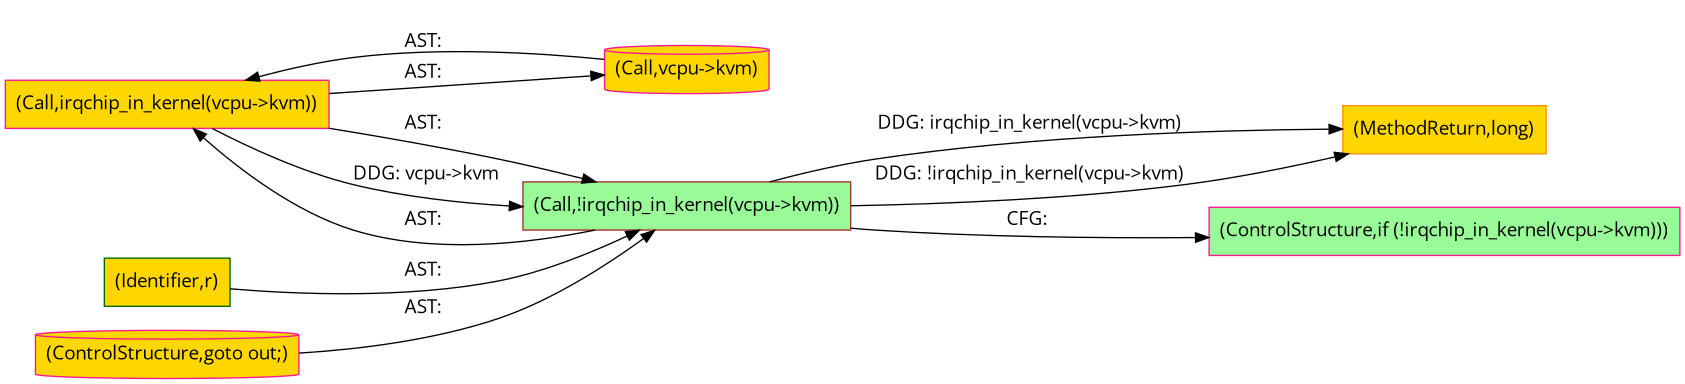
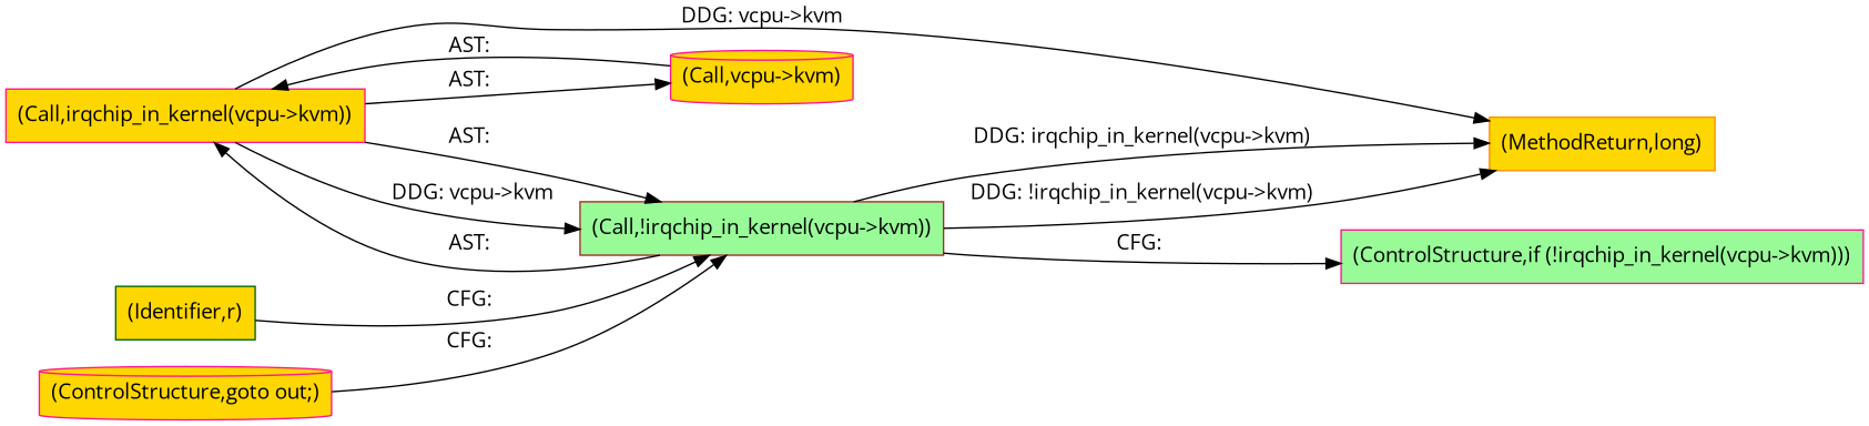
  digraph {
    fontname="Open Sans"
    rankdir=LR
    node [color=deeppink fillcolor=gold fontname="Open Sans" shape=box style=filled]
    edge [fontname="Open Sans"]
    n1 [label="(Call,irqchip_in_kernel(vcpu->kvm))"]
    n2 [color=brown fillcolor=palegreen label="(Call,!irqchip_in_kernel(vcpu->kvm))"]
    n3 [label="(Call,vcpu->kvm)" shape=cylinder]
    n4 [color=darkorange label="(MethodReturn,long)"]
    n5 [fillcolor=palegreen label="(ControlStructure,if (!irqchip_in_kernel(vcpu->kvm)))"]
    n6 [color=darkgreen label="(Identifier,r)"]
    n7 [label="(ControlStructure,goto out;)" shape=cylinder]
    n1 -> n2 [label="AST: "]
    n1 -> n2 [label="DDG: vcpu->kvm"]
    n1 -> n3 [label="AST: "]
+   n1 -> n4 [label="DDG: vcpu->kvm"]
    n2 -> n1 [label="AST: "]
    n2 -> n4 [label="DDG: irqchip_in_kernel(vcpu->kvm)"]
    n2 -> n4 [label="DDG: !irqchip_in_kernel(vcpu->kvm)"]
    n2 -> n5 [label="CFG: "]
    n3 -> n1 [label="AST: "]
-   n6 -> n2 [label="AST: "]
-   n7 -> n2 [label="AST: "]
+   n6 -> n2 [label="CFG: "]
+   n7 -> n2 [label="CFG: "]
  }
